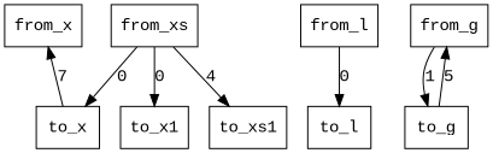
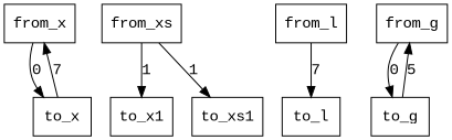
  digraph {
    fontname="Liberation Mono"
    rankdir=TB
    node [fillcolor=white fontname="Liberation Mono" shape=box style=filled]
    edge [fontname="Liberation Mono"]
    n1 [label=<from_x>]
    n2 [label=<to_x>]
    n3 [label=<from_xs>]
    n4 [label=<to_x1>]
    n5 [label=<to_xs1>]
    n6 [label=<from_l>]
    n7 [label=<to_l>]
    n8 [label=<from_g>]
    n9 [label=<to_g>]
-   n3 -> n2 [label=0]
+   n1 -> n2 [label=0]
    n2 -> n1 [label=7]
-   n3 -> n4 [label=0]
-   n3 -> n5 [label=4]
-   n6 -> n7 [label=0]
-   n8 -> n9 [label=1]
+   n3 -> n4 [label=1]
+   n3 -> n5 [label=1]
+   n6 -> n7 [label=7]
+   n8 -> n9 [label=0]
    n9 -> n8 [label=5]
  }
